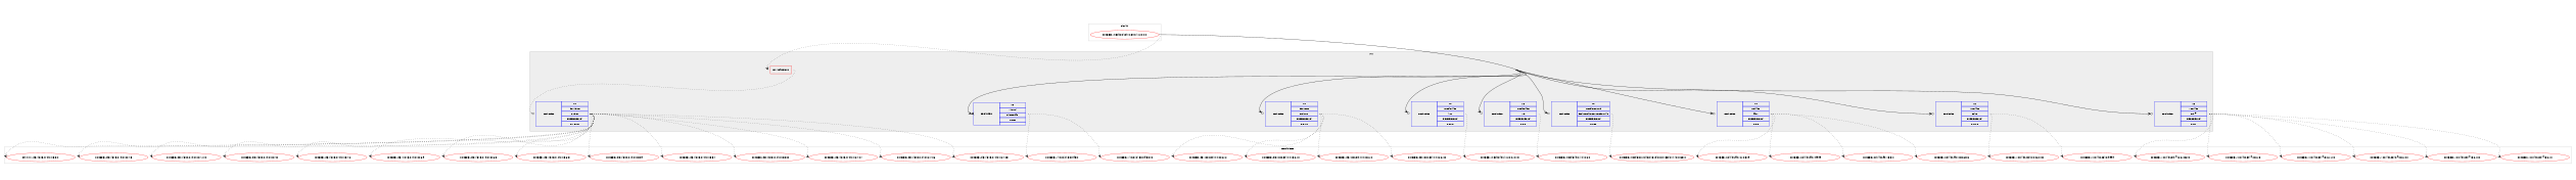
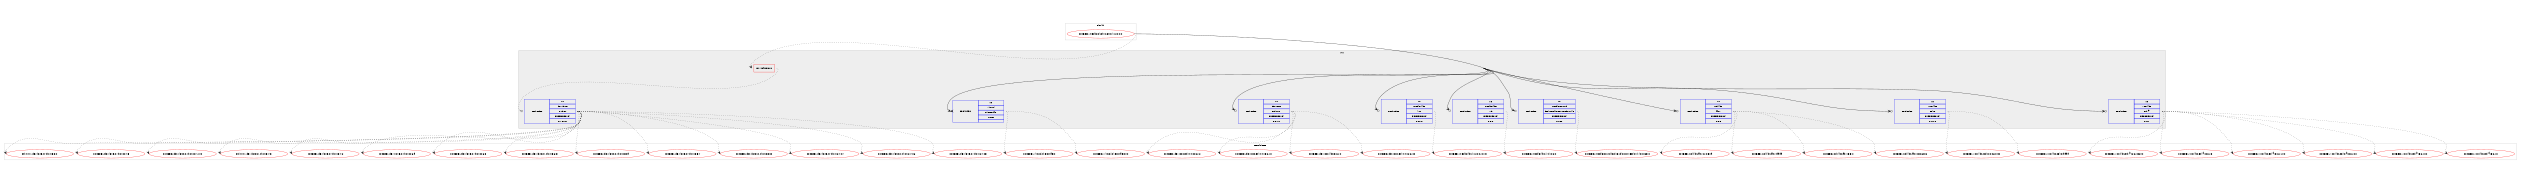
  digraph {
    compound=true
    concentrate=true
    fontname=Helvetica
    fontsize=10
    newrank=true
    rankdir=TB
    ranksep=1.5
    node [color=red fontname=Helvetica fontsize=10]
    edge [arrowhead=vee headport=w style=dotted tailport=e weight=100]
    n1 [label="portage://media-plugins/ams-lv2-1.1.0" width=4]
    n2 [color=blue label=<<TABLE BORDER="0" CELLBORDER="1" CELLSPACING="0" CELLPADDING="4" WIDTH="220"><TR><TD ROWSPAN="6" CELLPADDING="30">pack_dep</TD></TR><TR><TD WIDTH="110">no</TD></TR><TR><TD>dev-lang</TD></TR><TR><TD>python</TD></TR><TR><TD>greaterequal</TD></TR><TR><TD>2.7.5-r2</TD></TR></TABLE>> shape=none]
    n3 [label=<<TABLE BORDER="0" CELLBORDER="1" CELLSPACING="0" CELLPADDING="4"><TR><TD CELLPADDING="10">any_of_group</TD></TR></TABLE>> shape=none]
    n4 [color=blue label=<<TABLE BORDER="0" CELLBORDER="1" CELLSPACING="0" CELLPADDING="4" WIDTH="220"><TR><TD ROWSPAN="6" CELLPADDING="30">pack_dep</TD></TR><TR><TD WIDTH="110">no</TD></TR><TR><TD>virtual</TD></TR><TR><TD>pkgconfig</TD></TR><TR><TD>none</TD></TR><TR><TD></TD></TR></TABLE>> shape=none]
    n5 [color=blue label=<<TABLE BORDER="0" CELLBORDER="1" CELLSPACING="0" CELLPADDING="4" WIDTH="220"><TR><TD ROWSPAN="6" CELLPADDING="30">pack_dep</TD></TR><TR><TD WIDTH="110">no</TD></TR><TR><TD>dev-cpp</TD></TR><TR><TD>gtkmm</TD></TR><TR><TD>greaterequal</TD></TR><TR><TD>2.24.0</TD></TR></TABLE>> shape=none]
    n6 [color=blue label=<<TABLE BORDER="0" CELLBORDER="1" CELLSPACING="0" CELLPADDING="4" WIDTH="220"><TR><TD ROWSPAN="6" CELLPADDING="30">pack_dep</TD></TR><TR><TD WIDTH="110">no</TD></TR><TR><TD>media-libs</TD></TR><TR><TD>lv2</TD></TR><TR><TD>greaterequal</TD></TR><TR><TD>1.10.0</TD></TR></TABLE>> shape=none]
    n7 [color=blue label=<<TABLE BORDER="0" CELLBORDER="1" CELLSPACING="0" CELLPADDING="4" WIDTH="220"><TR><TD ROWSPAN="6" CELLPADDING="30">pack_dep</TD></TR><TR><TD WIDTH="110">no</TD></TR><TR><TD>media-libs</TD></TR><TR><TD>lvtk</TD></TR><TR><TD>greaterequal</TD></TR><TR><TD>1.2.0</TD></TR></TABLE>> shape=none]
    n8 [color=blue label=<<TABLE BORDER="0" CELLBORDER="1" CELLSPACING="0" CELLPADDING="4" WIDTH="220"><TR><TD ROWSPAN="6" CELLPADDING="30">pack_dep</TD></TR><TR><TD WIDTH="110">no</TD></TR><TR><TD>media-sound</TD></TR><TR><TD>jack-audio-connection-kit</TD></TR><TR><TD>greaterequal</TD></TR><TR><TD>0.120</TD></TR></TABLE>> shape=none]
    n9 [color=blue label=<<TABLE BORDER="0" CELLBORDER="1" CELLSPACING="0" CELLPADDING="4" WIDTH="220"><TR><TD ROWSPAN="6" CELLPADDING="30">pack_dep</TD></TR><TR><TD WIDTH="110">no</TD></TR><TR><TD>sci-libs</TD></TR><TR><TD>fftw</TD></TR><TR><TD>greaterequal</TD></TR><TR><TD>3.3.3</TD></TR></TABLE>> shape=none]
    n10 [color=blue label=<<TABLE BORDER="0" CELLBORDER="1" CELLSPACING="0" CELLPADDING="4" WIDTH="220"><TR><TD ROWSPAN="6" CELLPADDING="30">pack_dep</TD></TR><TR><TD WIDTH="110">no</TD></TR><TR><TD>x11-libs</TD></TR><TR><TD>cairo</TD></TR><TR><TD>greaterequal</TD></TR><TR><TD>1.10.0</TD></TR></TABLE>> shape=none]
    n11 [color=blue label=<<TABLE BORDER="0" CELLBORDER="1" CELLSPACING="0" CELLPADDING="4" WIDTH="220"><TR><TD ROWSPAN="6" CELLPADDING="30">pack_dep</TD></TR><TR><TD WIDTH="110">no</TD></TR><TR><TD>x11-libs</TD></TR><TR><TD>gtk+</TD></TR><TR><TD>greaterequal</TD></TR><TR><TD>2.24</TD></TR></TABLE>> shape=none]
    n12 [label="portage://dev-lang/python-2.7.15" width=4]
    n13 [label="portage://dev-lang/python-2.7.16" width=4]
    n14 [label="portage://dev-lang/python-2.7.17" width=4]
    n15 [label="portage://dev-lang/python-3.5.5" width=4]
    n16 [label="portage://dev-lang/python-3.5.7" width=4]
    n17 [label="portage://dev-lang/python-3.5.9" width=4]
    n18 [label="portage://dev-lang/python-3.6.5" width=4]
    n19 [label="portage://dev-lang/python-3.6.8" width=4]
    n20 [label="portage://dev-none/python-3.6.9" width=4]
    n21 [label="portage://dev-lang/python-3.7.2" width=4]
-   n22 [label="portage://dev-lang/python-3.7.3" width=4]
+   n22 [label="gtkmm://dev-lang/python-3.7.3" width=4]
    n23 [label="portage://dev-lang/python-3.7.4-r1" width=4]
    n24 [label="portage://dev-lang/python-3.7.5" width=4]
    n25 [label="gtkmm://dev-lang/python-3.8.0" width=4]
    n26 [label="portage://virtual/pkgconfig-0-r1" width=4]
    n27 [label="portage://virtual/pkgconfig-1" width=4]
    n28 [label="portage://dev-cpp/gtkmm-2.24.5" width=4]
-   n29 [label="portage://dev-cpp/gtkmm-3.24.0" width=4]
+   n29 [label="portage://dev-cpp/libs-3.24.0" width=4]
    n30 [label="portage://dev-cpp/gtkmm-3.24.1" width=4]
    n31 [label="portage://dev-cpp/gtkmm-3.24.2" width=4]
    n32 [label="portage://media-libs/lv2-1.14.0-r1" width=4]
    n33 [label="portage://media-libs/lvtk-1.2.0" width=4]
    n34 [label="portage://media-sound/jack-audio-connection-kit-0.125.0" width=4]
    n35 [label="portage://sci-libs/fftw-2.1.5-r9" width=4]
    n36 [label="portage://sci-libs/fftw-3.3.6_p2" width=4]
    n37 [label="portage://sci-libs/fftw-3.3.1" width=4]
    n38 [label="portage://sci-libs/fftw-9999" width=4]
    n39 [label="portage://x11-libs/cairo-1.16.0-r3" width=4]
    n40 [label="portage://x11-libs/cairo-9999" width=4]
    n41 [label="portage://x11-libs/gtk+-2.24.32-r1" width=4]
    n42 [label="portage://x11-libs/gtk+-3.24.1" width=4]
    n43 [label="portage://x11-libs/gtk+-3.24.10" width=4]
    n44 [label="portage://x11-libs/cairo+-3.24.11" width=4]
    n45 [label="portage://x11-libs/gtk+-3.24.4-r1" width=4]
    n46 [label="portage://x11-libs/gtk+-3.24.8" width=4]
    subgraph cluster_1 {
      color=gray
      label=<<i>ebuild</i>>
      rank=same
      n1
    }
    subgraph cluster_2 {
      color=gray
      label=<<i>dependencies</i>>
      subgraph cluster_3 {
        color=gray
        fillcolor="#eeeeee"
        label=<<i>compile</i>>
        style=filled
        subgraph sub_4 {
          color=gray
          fillcolor="#eeeeee"
          label=<<i>compile</i>>
          style=filled
          n3
          subgraph sub_5 {
            color=gray
            fillcolor="#eeeeee"
            label=<<i>compile</i>>
            style=filled
            n2
          }
        }
        subgraph sub_6 {
          color=gray
          fillcolor="#eeeeee"
          label=<<i>compile</i>>
          style=filled
          n4
        }
      }
      subgraph cluster_7 {
        color=gray
        fillcolor="#eeeeee"
        label=<<i>compile and run</i>>
        style=filled
        subgraph sub_8 {
          color=gray
          fillcolor="#eeeeee"
          label=<<i>compile and run</i>>
          style=filled
          n5
        }
        subgraph sub_9 {
          color=gray
          fillcolor="#eeeeee"
          label=<<i>compile and run</i>>
          style=filled
          n6
        }
        subgraph sub_10 {
          color=gray
          fillcolor="#eeeeee"
          label=<<i>compile and run</i>>
          style=filled
          n7
        }
        subgraph sub_11 {
          color=gray
          fillcolor="#eeeeee"
          label=<<i>compile and run</i>>
          style=filled
          n8
        }
        subgraph sub_12 {
          color=gray
          fillcolor="#eeeeee"
          label=<<i>compile and run</i>>
          style=filled
          n9
        }
        subgraph sub_13 {
          color=gray
          fillcolor="#eeeeee"
          label=<<i>compile and run</i>>
          style=filled
          n10
        }
        subgraph sub_14 {
          color=gray
          fillcolor="#eeeeee"
          label=<<i>compile and run</i>>
          style=filled
          n11
        }
      }
      subgraph cluster_15 {
        color=gray
        fillcolor="#eeeeee"
        label=<<i>run</i>>
        style=filled
      }
    }
    subgraph cluster_16 {
      color=gray
      label=<<i>candidates</i>>
      rank=same
      subgraph sub_17 {
        color=black
        label=<<i>candidates</i>>
        nodesep=1
        rank=same
        n12
        n13
        n14
        n15
        n16
        n17
        n18
        n19
        n20
        n21
        n22
        n23
        n24
        n25
      }
      subgraph sub_18 {
        color=black
        label=<<i>candidates</i>>
        nodesep=1
        rank=same
        n26
        n27
      }
      subgraph sub_19 {
        color=black
        label=<<i>candidates</i>>
        nodesep=1
        rank=same
        n28
        n29
        n30
        n31
      }
      subgraph sub_20 {
        color=black
        label=<<i>candidates</i>>
        nodesep=1
        rank=same
        n32
      }
      subgraph sub_21 {
        color=black
        label=<<i>candidates</i>>
        nodesep=1
        rank=same
        n33
      }
      subgraph sub_22 {
        color=black
        label=<<i>candidates</i>>
        nodesep=1
        rank=same
        n34
      }
      subgraph sub_23 {
        color=black
        label=<<i>candidates</i>>
        nodesep=1
        rank=same
        n35
        n36
        n37
        n38
      }
      subgraph sub_24 {
        color=black
        label=<<i>candidates</i>>
        nodesep=1
        rank=same
        n39
        n40
      }
      subgraph sub_25 {
        color=black
        label=<<i>candidates</i>>
        nodesep=1
        rank=same
        n41
        n42
        n43
        n44
        n45
        n46
      }
    }
    n1 -> n3 [weight=20]
    n1 -> n4 [style=solid weight=20]
    n1 -> n5 [arrowhead=odotvee style=solid weight=20]
    n1 -> n6 [arrowhead=odotvee style=solid weight=20]
    n1 -> n7 [arrowhead=odotvee style=solid weight=20]
    n1 -> n8 [arrowhead=odotvee style=solid weight=20]
    n1 -> n9 [arrowhead=odotvee style=solid weight=20]
    n1 -> n10 [arrowhead=odotvee style=solid weight=20]
    n1 -> n11 [arrowhead=odotvee style=solid weight=20]
    n2 -> n12
    n2 -> n13
    n2 -> n14
    n2 -> n15
    n2 -> n16
    n2 -> n17
    n2 -> n18
    n2 -> n19
    n2 -> n20
    n2 -> n21
    n2 -> n22
    n2 -> n23
    n2 -> n24
    n2 -> n25
    n3 -> n2 [arrowhead=oinv weight=20]
    n4 -> n26
    n4 -> n27
    n5 -> n28
    n5 -> n29
    n5 -> n30
    n5 -> n31
    n6 -> n32
    n7 -> n33
    n8 -> n34
    n9 -> n35
    n9 -> n36
    n9 -> n37
    n9 -> n38
    n10 -> n39
    n10 -> n40
    n11 -> n41
    n11 -> n42
    n11 -> n43
    n11 -> n44
    n11 -> n45
    n11 -> n46
  }
